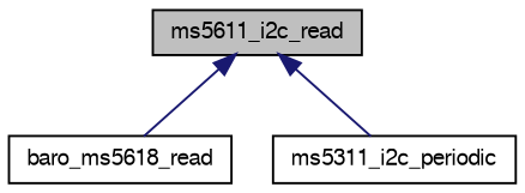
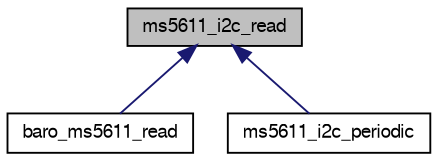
  digraph {
    rankdir=TB
    node [color=black fillcolor=white fontname=FreeSans fontsize=10 shape=record style=filled]
    edge [color=midnightblue dir=back fontname=FreeSans fontsize=10 labelfontname=FreeSans labelfontsize=10 style=solid]
    n1 [fillcolor=grey75 fontcolor=black height=0.2 label=ms5611_i2c_read width=0.4]
-   n2 [height=0.2 label=baro_ms5618_read width=0.4]
-   n3 [height=0.2 label=ms5311_i2c_periodic width=0.4]
+   n2 [height=0.2 label=baro_ms5611_read width=0.4]
+   n3 [height=0.2 label=ms5611_i2c_periodic width=0.4]
    n1 -> n2
    n1 -> n3
  }
